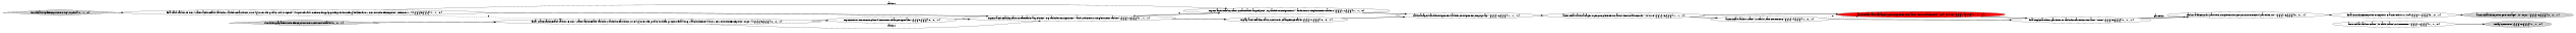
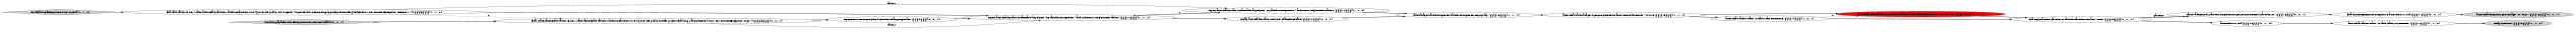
  digraph {
    rankdir=LR
    node [fillcolor=white shape=ellipse style=filled]
    edge [style=bold]
    n1 [fillcolor=lightgray label="shouldPropagateRuntimeExceptionsInProcessActiveTasks['0', '0', '1']" shape=diamond]
    n2 [label="final StateMachineTask task00 = new StateMachineTask(taskId00,taskId00Partitions,true){@Override public boolean process(final long wallClockTime){throw new RuntimeException(\"oops\")}}@@@3@@@['0', '0', '1']"]
    n3 [label="expect(activeTaskCreator.createTasks(anyObject(),eq(taskId00Assignment))).andStubReturn(singletonList(task00))@@@10@@@['1', '1', '1']"]
    n4 [label="expectRestoreToBeCompleted(consumer,changeLogReader)@@@9@@@['0', '0', '1']"]
    n5 [label="expect(activeTaskCreator.createTasks(anyObject(),eq(taskId00Assignment))).andReturn(singletonList(task00))@@@11@@@['1', '1', '0']"]
    n6 [label="replay(activeTaskCreator,consumer,changeLogReader)@@@11@@@['0', '0', '1']"]
    n7 [label="taskManager.handleAssignment(taskId00Assignment,emptyMap())@@@12@@@['1', '1', '1']"]
    n8 [label="task00.addRecords(partition,singletonList(getConsumerRecord(partition,0L)))@@@16@@@['0', '0', '1']"]
    n9 [label="final RuntimeException exception = assertThrows(,null)@@@17@@@['0', '0', '1']"]
    n10 [fillcolor=lightgray label="assertThat(exception.getMessage(),is(\"oops\"))@@@18@@@['0', '0', '1']"]
    n11 [label="final TopicPartition partition = taskId00Partitions.iterator().next()@@@15@@@['1', '1', '1']"]
+   n12 [label="assertThrows(,null)@@@16@@@['1', '1', '0']"]
    n13 [label="assertThat(task00.state(),is(Task.State.SUSPENDED))@@@17@@@['1', '1', '0']"]
    n14 [label="assertThat(taskManager.tryToCompleteRestoration(time.milliseconds()),is(true))@@@13@@@['1', '1', '1']"]
    n15 [fillcolor=red label="assertThat(taskManager.tryToCompleteRestoration(time.milliseconds(),null),is(true))@@@14@@@['0', '1', '0']"]
    n16 [label="assertThat(task00.state(),is(Task.State.RUNNING))@@@14@@@['1', '0', '1']"]
    n17 [fillcolor=lightgray label="verify(consumer)@@@18@@@['1', '1', '0']"]
    n18 [label="final Task task00 = new StateMachineTask(taskId00,taskId00Partitions,true){@Override public void suspend(){super.edu.fdu.CPPDG.tinypdg.pe.ExpressionInfo@b8f338throw new RuntimeException(\"KABOOM!\")}}@@@3@@@['1', '1', '0']"]
    n19 [fillcolor=lightgray label="shouldPassUpIfExceptionDuringSuspend['0', '1', '0']" shape=diamond]
    n1 -> n2
    n2 -> n3 [label=task00 style=solid]
    n2 -> n4
    n3 -> n5
    n3 -> n6
    n4 -> n3
    n5 -> n3 [label=0 style=dashed]
    n5 -> n7
    n6 -> n7
    n7 -> n14
    n8 -> n9
    n9 -> n10
    n11 -> n8
    n11 -> n8 [label=partition style=solid]
+   n11 -> n12
+   n12 -> n13
    n13 -> n17
    n14 -> n15
    n14 -> n16
    n15 -> n11
    n16 -> n11
    n16 -> n15 [label=0 style=dashed]
    n18 -> n2 [label=0 style=dashed]
    n18 -> n3
    n18 -> n5 [label=task00 style=solid]
    n19 -> n18
  }
